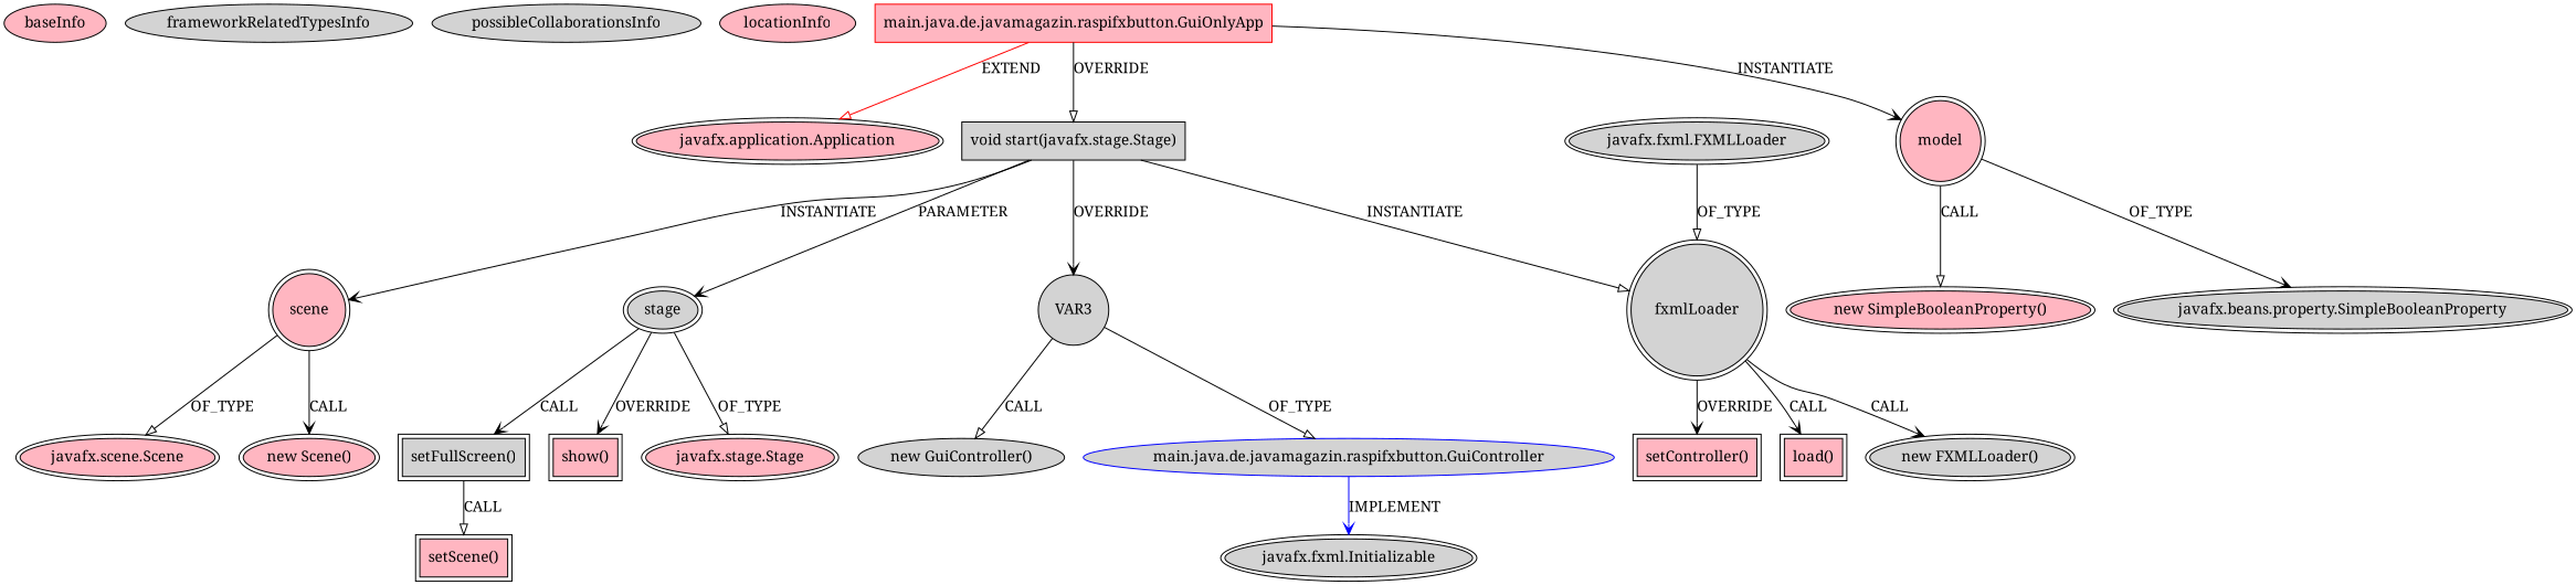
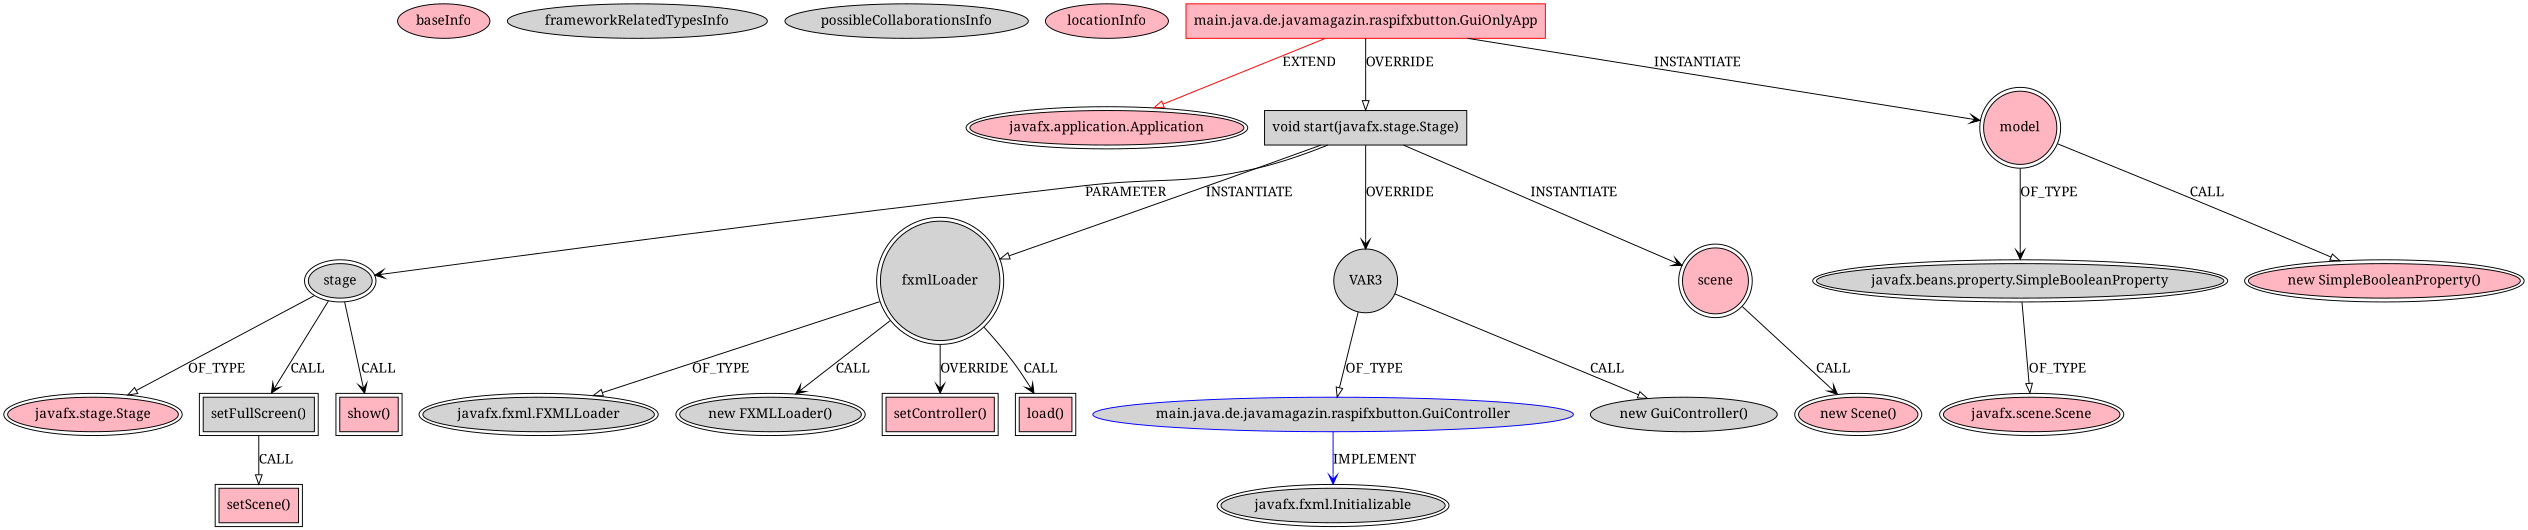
  digraph {
    fontname="Noto Serif"
    node [fillcolor=lightpink fontname="Noto Serif" style=filled isFrameworkType=true vertexType=FRAMEWORK_CLASS_TYPE peripheries=2]
    edge [arrowhead=vee fontname="Noto Serif"]
    baseInfo [category=extension_graph graphId=4104 isAnonymous=false possibleRelation=true isFrameworkType="" vertexType="" peripheries=""]
    frameworkRelatedTypesInfo [0="javafx.application.Application" fillcolor=lightgrey isFrameworkType="" vertexType="" peripheries=""]
    possibleCollaborationsInfo [0="4104~OVERRIDING_METHOD_DECLARATION-INSTANTIATION-~javafx.application.Application ~javafx.fxml.Initializable ~false~false" fillcolor=lightgrey isFrameworkType="" vertexType="" peripheries=""]
    locationInfo [contextSignature=GuiOnlyApp filePath="/scheuchzer-raspi-fx-button/raspi-fx-button-master/src/main/java/de/javamagazin/raspifxbutton/GuiOnlyApp.java" graphId=4104 projectName="scheuchzer-raspi-fx-button" isFrameworkType="" vertexType="" peripheries=""]
    n5 [color=red isFrameworkType=false label="main.java.de.javamagazin.raspifxbutton.GuiOnlyApp" shape=box vertexType=ROOT_CLIENT_CLASS_DECLARATION peripheries=""]
    n6 [label="javafx.application.Application"]
    n7 [fillcolor=lightgrey isFrameworkType=false label="void start(javafx.stage.Stage)" shape=box vertexType=OVERRIDING_METHOD_DECLARATION peripheries=""]
    n8 [label=model shape=circle vertexType=VARIABLE_EXPRESION]
    n9 [fillcolor=lightgrey label=stage vertexType=PARAMETER_DECLARATION]
    n10 [fillcolor=lightgrey label=fxmlLoader shape=circle vertexType=VARIABLE_EXPRESION]
    n11 [fillcolor=lightgrey isFrameworkType=false label=VAR3 shape=circle vertexType=VARIABLE_EXPRESION peripheries=""]
    n12 [label=scene shape=circle vertexType=VARIABLE_EXPRESION]
    n13 [label="javafx.stage.Stage"]
    n14 [fillcolor=lightgrey label="setFullScreen()" shape=box vertexType=INSIDE_CALL]
    n15 [label="show()" shape=box vertexType=INSIDE_CALL]
    n16 [fillcolor=lightgrey label="javafx.beans.property.SimpleBooleanProperty"]
    n17 [label="new SimpleBooleanProperty()" vertexType=CONSTRUCTOR_CALL]
    n18 [fillcolor=lightgrey label="javafx.fxml.FXMLLoader"]
    n19 [fillcolor=lightgrey label="new FXMLLoader()" vertexType=CONSTRUCTOR_CALL]
    n20 [label="setController()" shape=box vertexType=INSIDE_CALL]
    n21 [label="load()" shape=box vertexType=INSIDE_CALL]
    n22 [color=blue fillcolor=lightgrey isFrameworkType=false label="main.java.de.javamagazin.raspifxbutton.GuiController" vertexType=REFERENCE_CLIENT_CLASS_DECLARATION peripheries=""]
    n23 [fillcolor=lightgrey isFrameworkType=false label="new GuiController()" vertexType=CONSTRUCTOR_CALL peripheries=""]
    n24 [label="javafx.scene.Scene"]
    n25 [label="new Scene()" vertexType=CONSTRUCTOR_CALL]
    n26 [label="setScene()" shape=box vertexType=INSIDE_CALL]
    n27 [fillcolor=lightgrey label="javafx.fxml.Initializable" vertexType=FRAMEWORK_INTERFACE_TYPE]
    n5 -> n6 [arrowhead=onormal color=red label=EXTEND]
    n5 -> n7 [arrowhead=onormal label=OVERRIDE]
    n5 -> n8 [label=INSTANTIATE]
    n7 -> n9 [label=PARAMETER]
    n7 -> n10 [arrowhead=onormal label=INSTANTIATE]
    n7 -> n11 [label=OVERRIDE]
    n7 -> n12 [label=INSTANTIATE]
    n8 -> n16 [label=OF_TYPE]
    n8 -> n17 [arrowhead=onormal label=CALL]
    n9 -> n13 [arrowhead=onormal label=OF_TYPE]
    n9 -> n14 [label=CALL]
-   n9 -> n15 [label=OVERRIDE]
-   n18 -> n10 [arrowhead=onormal label=OF_TYPE]
+   n9 -> n15 [label=CALL]
+   n10 -> n18 [arrowhead=onormal label=OF_TYPE]
    n10 -> n19 [label=CALL]
    n10 -> n20 [label=OVERRIDE]
    n10 -> n21 [label=CALL]
    n11 -> n22 [arrowhead=onormal label=OF_TYPE]
    n11 -> n23 [arrowhead=onormal label=CALL]
-   n12 -> n24 [arrowhead=onormal label=OF_TYPE]
+   n16 -> n24 [arrowhead=onormal label=OF_TYPE]
    n12 -> n25 [label=CALL]
    n14 -> n26 [arrowhead=onormal label=CALL]
    n22 -> n27 [color=blue label=IMPLEMENT]
  }
